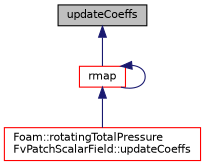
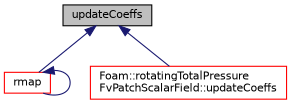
  digraph {
    rankdir=TB
    node [color=red fontname=Helvetica fontsize=10 shape=record]
    edge [color=midnightblue dir=back fontname=Helvetica fontsize=10 labelfontname=Helvetica labelfontsize=10 style=solid]
    n1 [color=black fillcolor=grey75 fontcolor=black height=0.2 label=updateCoeffs style=filled width=0.4]
    n2 [height=0.2 label=rmap width=0.4]
    n3 [height=0.2 label="Foam::rotatingTotalPressure\lFvPatchScalarField::updateCoeffs" width=0.4]
    n1 -> n2
-   n2 -> n3
+   n1 -> n3
    n2 -> n2
  }
